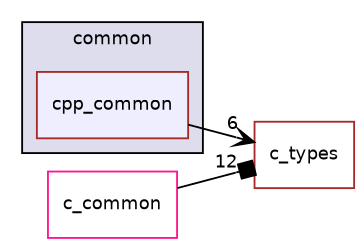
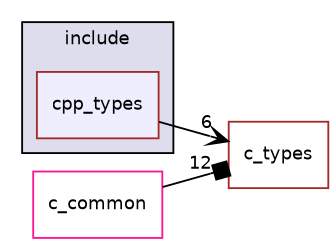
  digraph {
    compound=true
    rankdir=LR
    node [color=brown fontname=Helvetica fontsize=10 shape=box style=filled]
    edge [labeldistance=1.5 labelfontname=Helvetica labelfontsize=10 style=solid]
-   n1 [fillcolor="#eeeeff" label=cpp_common pencolor=black]
+   n1 [fillcolor="#eeeeff" label=cpp_types pencolor=black]
    n2 [fillcolor=white label=c_types]
    n3 [color=deeppink label=c_common style=""]
    subgraph cluster_1 {
      bgcolor="#ddddee"
      fontname=Helvetica
      fontsize=10
-     label=common
+     label=include
      pencolor=black
      n1
    }
    n1 -> n2 [arrowhead=vee headlabel=6]
    n3 -> n2 [arrowhead=box headlabel=12]
  }
